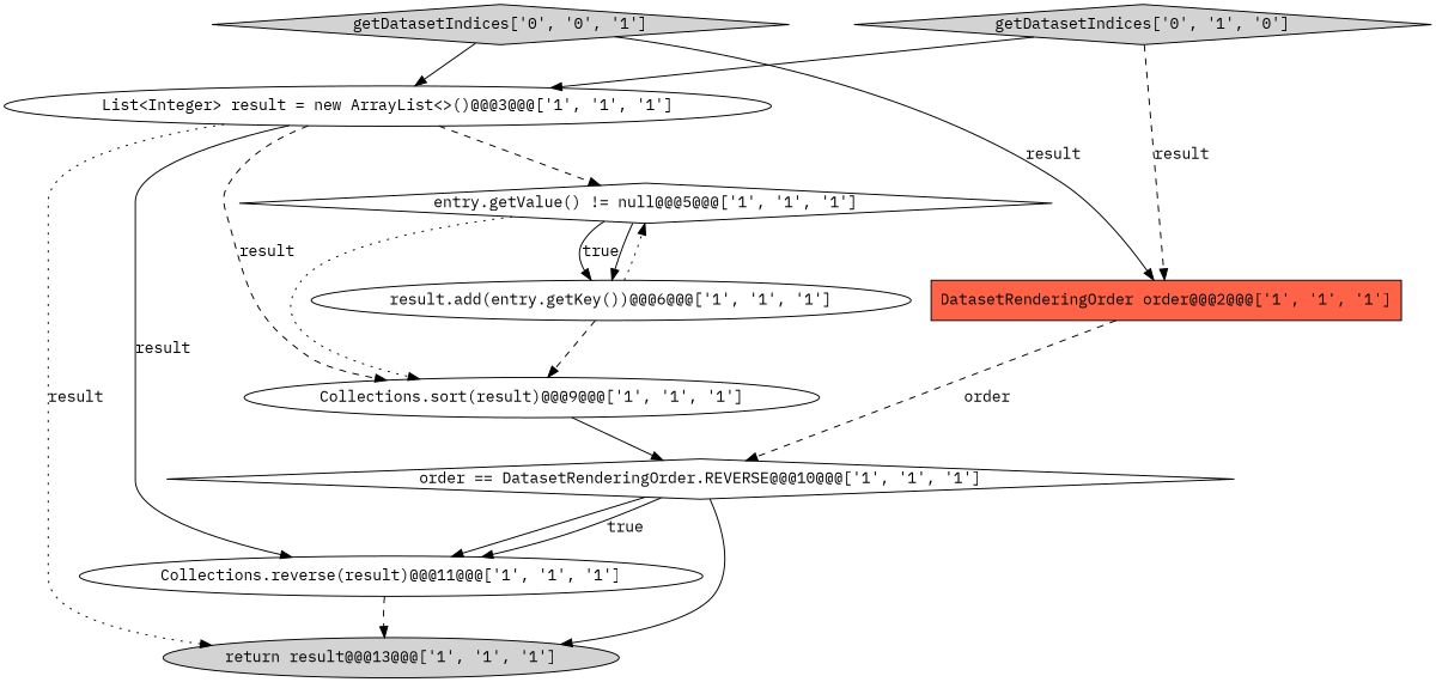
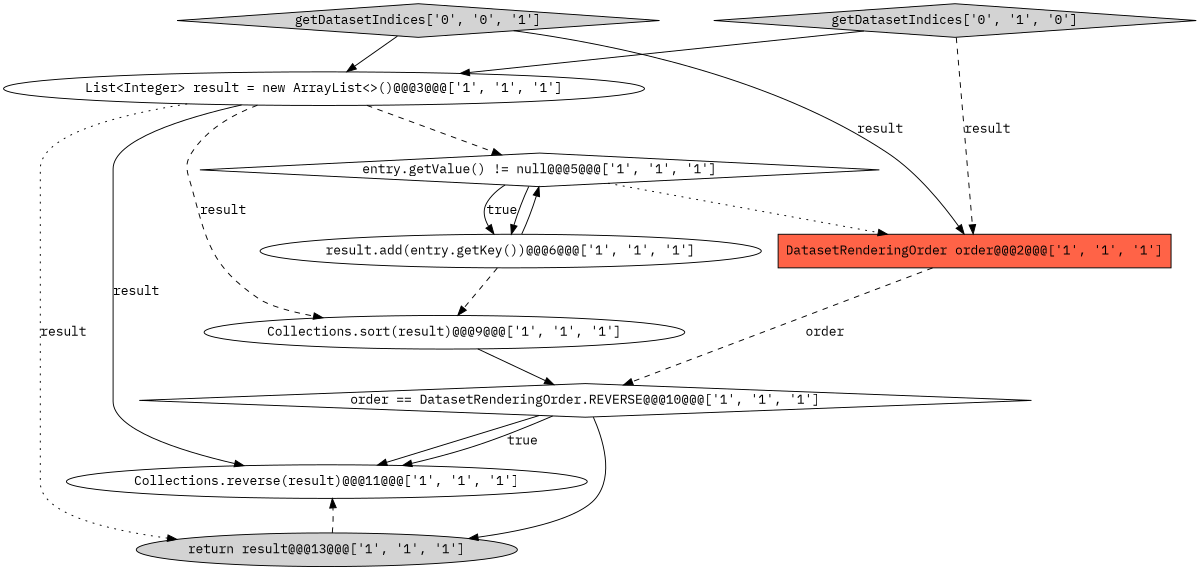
  digraph {
    fontname="IBM Plex Mono"
    node [fillcolor=white fontname="IBM Plex Mono" shape=ellipse style=filled]
    edge [fontname="IBM Plex Mono" style=solid]
    n1 [label="List<Integer> result = new ArrayList<>()@@@3@@@['1', '1', '1']"]
    n2 [label="entry.getValue() != null@@@5@@@['1', '1', '1']" shape=diamond]
    n3 [label="Collections.sort(result)@@@9@@@['1', '1', '1']"]
    n4 [label="Collections.reverse(result)@@@11@@@['1', '1', '1']"]
    n5 [fillcolor=lightgray label="return result@@@13@@@['1', '1', '1']"]
    n6 [label="result.add(entry.getKey())@@@6@@@['1', '1', '1']"]
    n7 [label="order == DatasetRenderingOrder.REVERSE@@@10@@@['1', '1', '1']" shape=diamond]
    n8 [fillcolor=lightgray label="getDatasetIndices['0', '0', '1']" shape=diamond]
    n9 [fillcolor=tomato label="DatasetRenderingOrder order@@@2@@@['1', '1', '1']" shape=box]
    n10 [fillcolor=lightgray label="getDatasetIndices['0', '1', '0']" shape=diamond]
    n1 -> n2 [style=dashed]
    n1 -> n3 [label=result style=dashed]
    n1 -> n4 [label=result]
    n1 -> n5 [label=result style=dotted]
-   n2 -> n3 [style=dotted]
+   n2 -> n9 [style=dotted]
    n2 -> n6 [label=true]
    n2 -> n6
    n3 -> n7
-   n4 -> n5 [style=dashed]
-   n6 -> n2 [style=dotted]
+   n5 -> n4 [style=dashed]
+   n6 -> n2
    n6 -> n3 [style=dashed]
    n7 -> n4
    n7 -> n4 [label=true]
    n7 -> n5
    n8 -> n1
    n8 -> n9 [label=result]
    n9 -> n7 [label=order style=dashed]
    n10 -> n1
    n10 -> n9 [label=result style=dashed]
  }
